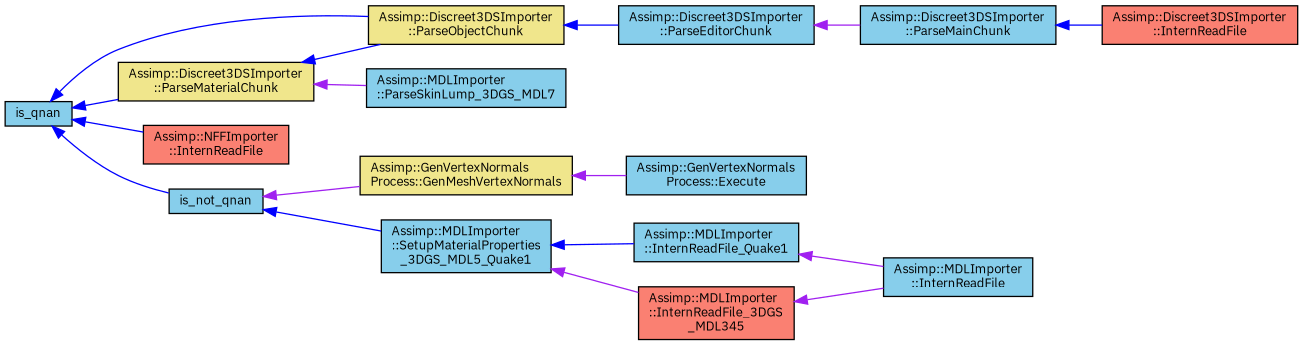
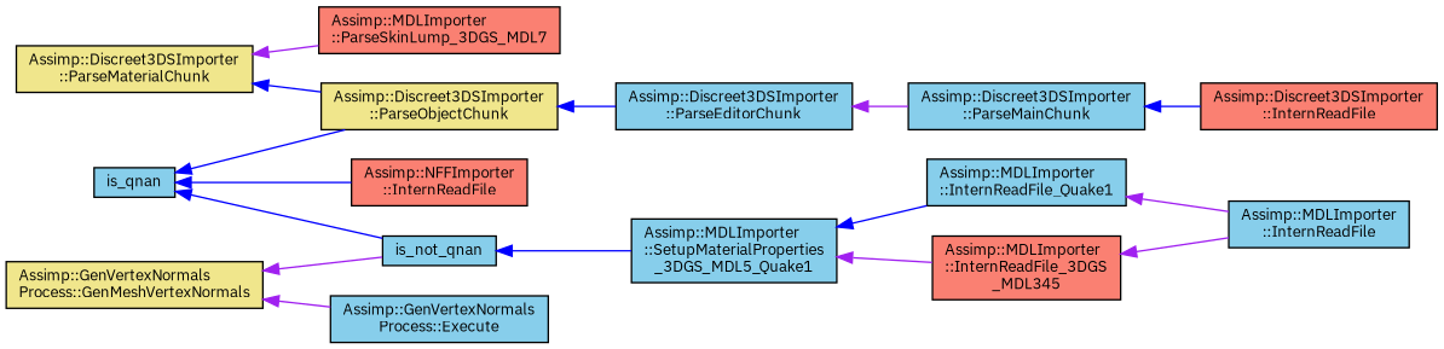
  digraph {
    fontname="IBM Plex Sans"
    rankdir=LR
    node [color=black fillcolor=skyblue fontname="IBM Plex Sans" fontsize=10 shape=record style=filled]
    edge [color=blue dir=back fontname="IBM Plex Sans" fontsize=10 labelfontname=Helvetica labelfontsize=10 style=solid]
    n1 [fontcolor=black height=0.2 label=is_qnan width=0.4]
    n2 [fillcolor=khaki height=0.2 label="Assimp::Discreet3DSImporter\l::ParseObjectChunk" width=0.4]
    n3 [fillcolor=khaki height=0.2 label="Assimp::Discreet3DSImporter\l::ParseMaterialChunk" width=0.4]
    n4 [fillcolor=salmon height=0.2 label="Assimp::NFFImporter\l::InternReadFile" width=0.4]
    n5 [height=0.2 label=is_not_qnan width=0.4]
    n6 [height=0.2 label="Assimp::Discreet3DSImporter\l::ParseEditorChunk" width=0.4]
-   n7 [height=0.2 label="Assimp::MDLImporter\l::ParseSkinLump_3DGS_MDL7" width=0.4]
+   n7 [fillcolor=salmon height=0.2 label="Assimp::MDLImporter\l::ParseSkinLump_3DGS_MDL7" width=0.4]
    n8 [fillcolor=khaki height=0.2 label="Assimp::GenVertexNormals\lProcess::GenMeshVertexNormals" width=0.4]
    n9 [height=0.2 label="Assimp::MDLImporter\l::SetupMaterialProperties\l_3DGS_MDL5_Quake1" width=0.4]
    n10 [height=0.2 label="Assimp::Discreet3DSImporter\l::ParseMainChunk" width=0.4]
    n11 [fillcolor=salmon height=0.2 label="Assimp::Discreet3DSImporter\l::InternReadFile" width=0.4]
    n12 [height=0.2 label="Assimp::GenVertexNormals\lProcess::Execute" width=0.4]
    n13 [height=0.2 label="Assimp::MDLImporter\l::InternReadFile_Quake1" width=0.4]
    n14 [fillcolor=salmon height=0.2 label="Assimp::MDLImporter\l::InternReadFile_3DGS\l_MDL345" width=0.4]
    n15 [height=0.2 label="Assimp::MDLImporter\l::InternReadFile" width=0.4]
    n1 -> n2
-   n1 -> n3
    n1 -> n4
    n1 -> n5
    n2 -> n6
    n3 -> n2
    n3 -> n7 [color=purple]
-   n5 -> n8 [color=purple]
+   n8 -> n5 [color=purple]
    n5 -> n9
    n6 -> n10 [color=purple]
    n8 -> n12 [color=purple]
    n9 -> n13
    n9 -> n14 [color=purple]
    n10 -> n11
    n13 -> n15 [color=purple]
    n14 -> n15 [color=purple]
  }
